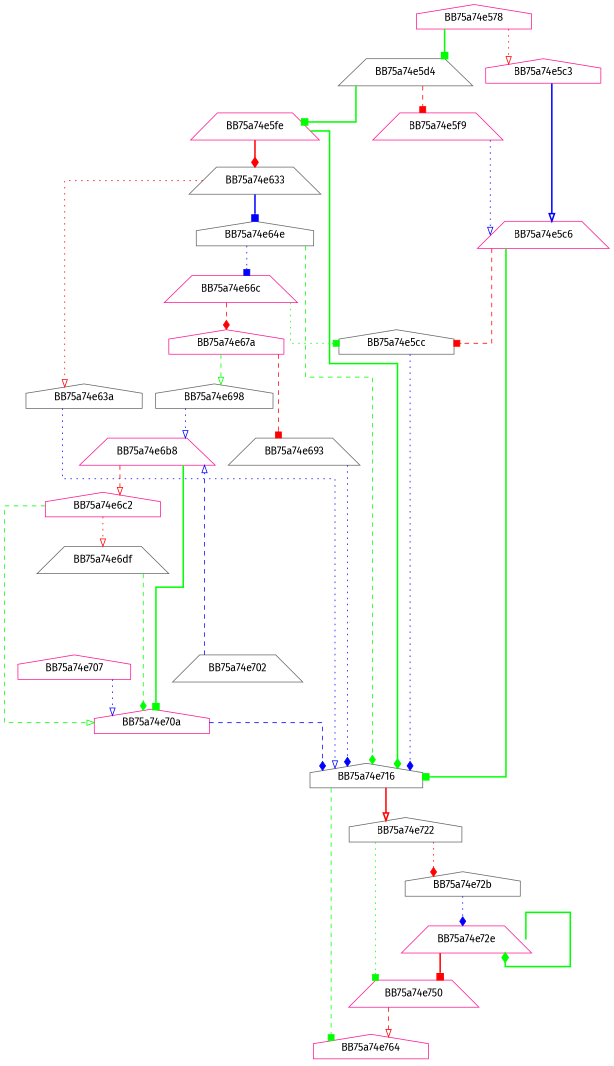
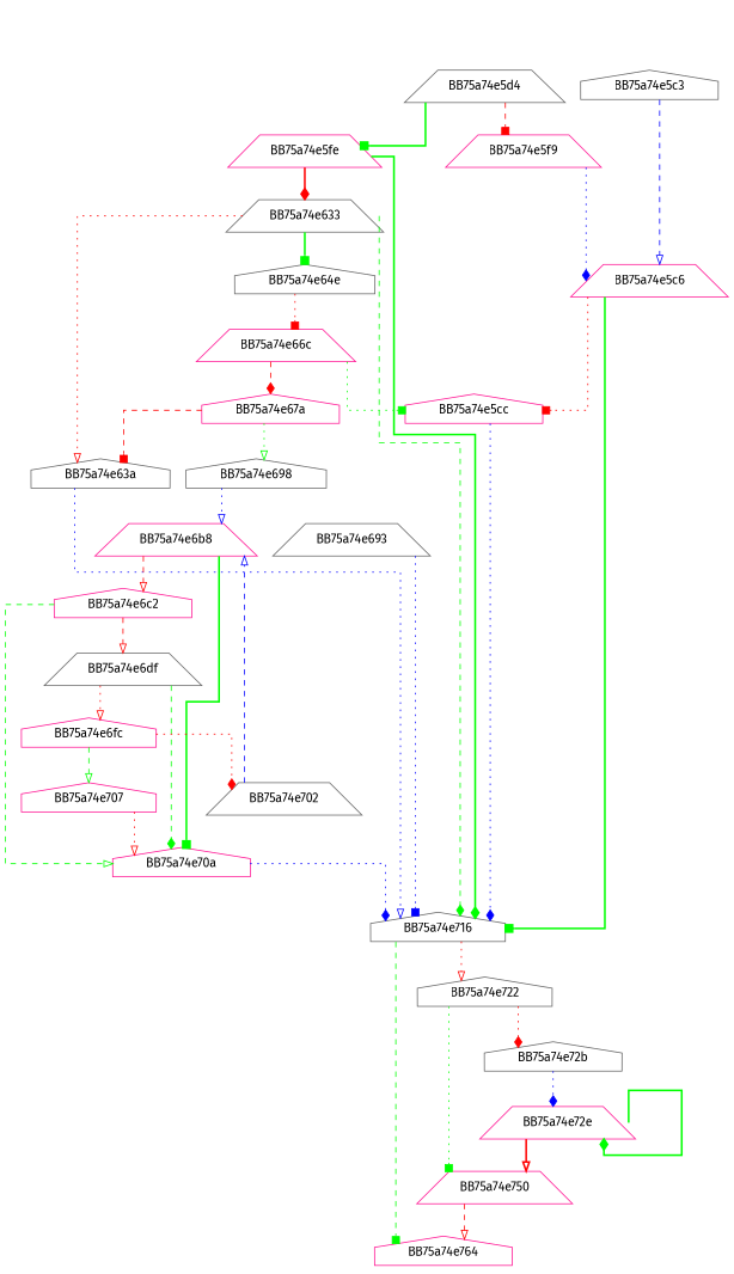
  digraph {
    fontname="Fira Sans"
    splines=ortho
    node [color=deeppink fontname="Fira Sans" shape=house]
    edge [arrowhead=onormal color=red fontname="Fira Sans" style=dotted]
    BB75a74e5d4 [color=gray40 shape=trapezium]
-   BB75a74e578
-   BB75a74e5c3
+   BB75a74e5c3 [color=gray40]
    BB75a74e5fe [shape=trapezium]
    BB75a74e5f9 [shape=trapezium]
    BB75a74e5c6 [shape=trapezium]
    BB75a74e716 [color=gray40]
    BB75a74e633 [color=gray40 shape=trapezium]
-   BB75a74e5cc [color=gray40]
+   BB75a74e5cc
    BB75a74e764
    BB75a74e722 [color=gray40]
    BB75a74e750 [shape=trapezium]
    BB75a74e72b [color=gray40]
    BB75a74e64e [color=gray40]
    BB75a74e63a [color=gray40]
    BB75a74e66c [shape=trapezium]
    BB75a74e67a
    BB75a74e698 [color=gray40]
    BB75a74e693 [color=gray40 shape=trapezium]
    BB75a74e6b8 [shape=trapezium]
    BB75a74e70a
    BB75a74e6c2
    BB75a74e6df [color=gray40 shape=trapezium]
+   BB75a74e6fc
    BB75a74e707
    BB75a74e702 [color=gray40 shape=trapezium]
    BB75a74e72e [shape=trapezium]
    BB75a74e5d4 -> BB75a74e5fe [arrowhead=box color=green style=bold]
    BB75a74e5d4 -> BB75a74e5f9 [arrowhead=box style=dashed]
-   BB75a74e578 -> BB75a74e5d4 [arrowhead=box color=green style=bold]
-   BB75a74e578 -> BB75a74e5c3
-   BB75a74e5c3 -> BB75a74e5c6 [color=blue style=bold]
+   BB75a74e5c3 -> BB75a74e5c6 [color=blue style=dashed]
    BB75a74e5fe -> BB75a74e716 [arrowhead=diamond color=green style=bold]
    BB75a74e5fe -> BB75a74e633 [arrowhead=diamond style=bold]
-   BB75a74e5f9 -> BB75a74e5c6 [color=blue]
+   BB75a74e5f9 -> BB75a74e5c6 [arrowhead=diamond color=blue]
    BB75a74e5c6 -> BB75a74e716 [arrowhead=box color=green style=bold]
-   BB75a74e5c6 -> BB75a74e5cc [arrowhead=box style=dashed]
+   BB75a74e5c6 -> BB75a74e5cc [arrowhead=box]
    BB75a74e716 -> BB75a74e764 [arrowhead=box color=green style=dashed]
-   BB75a74e716 -> BB75a74e722 [style=bold]
-   BB75a74e633 -> BB75a74e64e [arrowhead=box color=blue style=bold]
+   BB75a74e716 -> BB75a74e722
+   BB75a74e633 -> BB75a74e64e [arrowhead=box color=green style=bold]
    BB75a74e633 -> BB75a74e63a
    BB75a74e5cc -> BB75a74e716 [arrowhead=diamond color=blue]
    BB75a74e722 -> BB75a74e750 [arrowhead=box color=green]
    BB75a74e722 -> BB75a74e72b [arrowhead=diamond]
    BB75a74e750 -> BB75a74e764 [style=dashed]
    BB75a74e72b -> BB75a74e72e [arrowhead=diamond color=blue]
-   BB75a74e64e -> BB75a74e716 [arrowhead=diamond color=green style=dashed]
-   BB75a74e64e -> BB75a74e66c [arrowhead=box color=blue]
+   BB75a74e633 -> BB75a74e716 [arrowhead=diamond color=green style=dashed]
+   BB75a74e64e -> BB75a74e66c [arrowhead=box]
    BB75a74e63a -> BB75a74e716 [color=blue]
    BB75a74e66c -> BB75a74e5cc [arrowhead=box color=green]
    BB75a74e66c -> BB75a74e67a [arrowhead=diamond style=dashed]
-   BB75a74e67a -> BB75a74e698 [color=green style=dashed]
-   BB75a74e67a -> BB75a74e693 [arrowhead=box style=dashed]
+   BB75a74e67a -> BB75a74e698 [color=green]
+   BB75a74e67a -> BB75a74e63a [arrowhead=box style=dashed]
    BB75a74e698 -> BB75a74e6b8 [color=blue]
-   BB75a74e693 -> BB75a74e716 [arrowhead=diamond color=blue]
+   BB75a74e693 -> BB75a74e716 [arrowhead=box color=blue]
    BB75a74e6b8 -> BB75a74e70a [arrowhead=box color=green style=bold]
    BB75a74e6b8 -> BB75a74e6c2 [style=dashed]
-   BB75a74e70a -> BB75a74e716 [arrowhead=diamond color=blue style=dashed]
+   BB75a74e70a -> BB75a74e716 [arrowhead=diamond color=blue]
    BB75a74e6c2 -> BB75a74e70a [color=green style=dashed]
-   BB75a74e6c2 -> BB75a74e6df
+   BB75a74e6c2 -> BB75a74e6df [style=dashed]
    BB75a74e6df -> BB75a74e70a [arrowhead=diamond color=green style=dashed]
-   BB75a74e707 -> BB75a74e70a [color=blue]
+   BB75a74e6df -> BB75a74e6fc
+   BB75a74e6fc -> BB75a74e707 [color=green style=dashed]
+   BB75a74e6fc -> BB75a74e702 [arrowhead=diamond]
+   BB75a74e707 -> BB75a74e70a
    BB75a74e702 -> BB75a74e6b8 [color=blue style=dashed]
-   BB75a74e72e -> BB75a74e750 [arrowhead=box style=bold]
+   BB75a74e72e -> BB75a74e750 [style=bold]
    BB75a74e72e -> BB75a74e72e [arrowhead=diamond color=green style=bold]
  }
